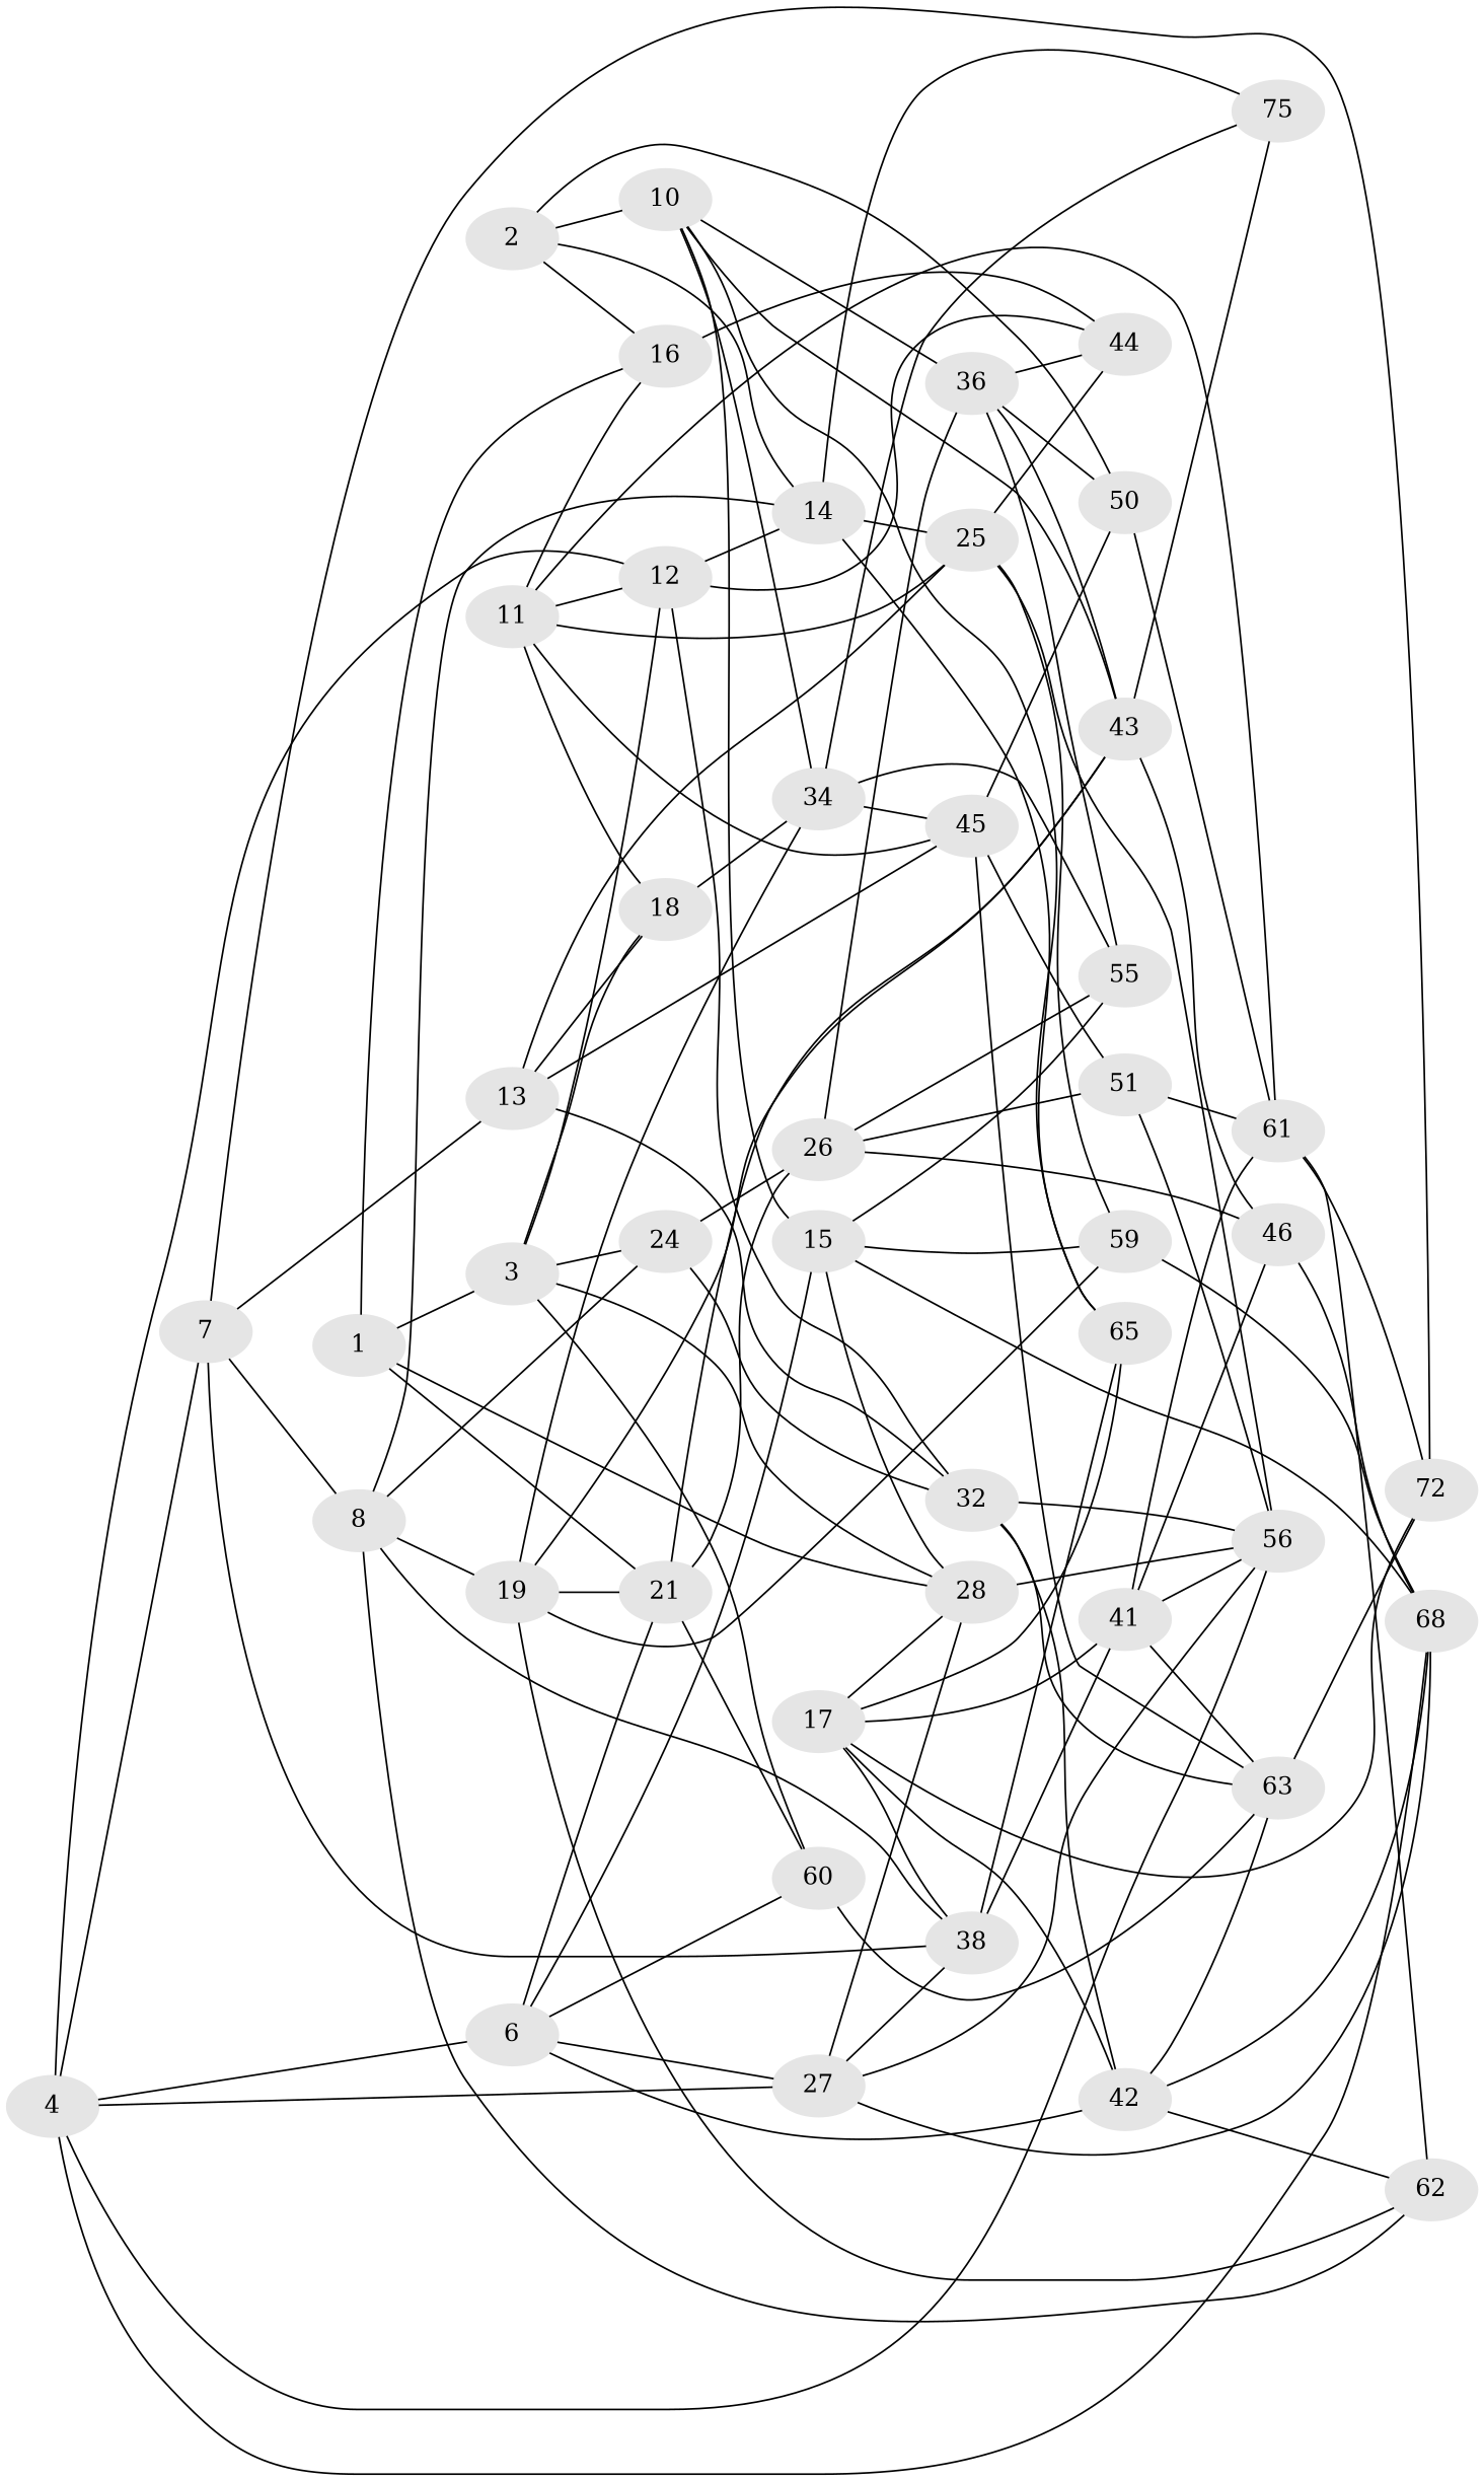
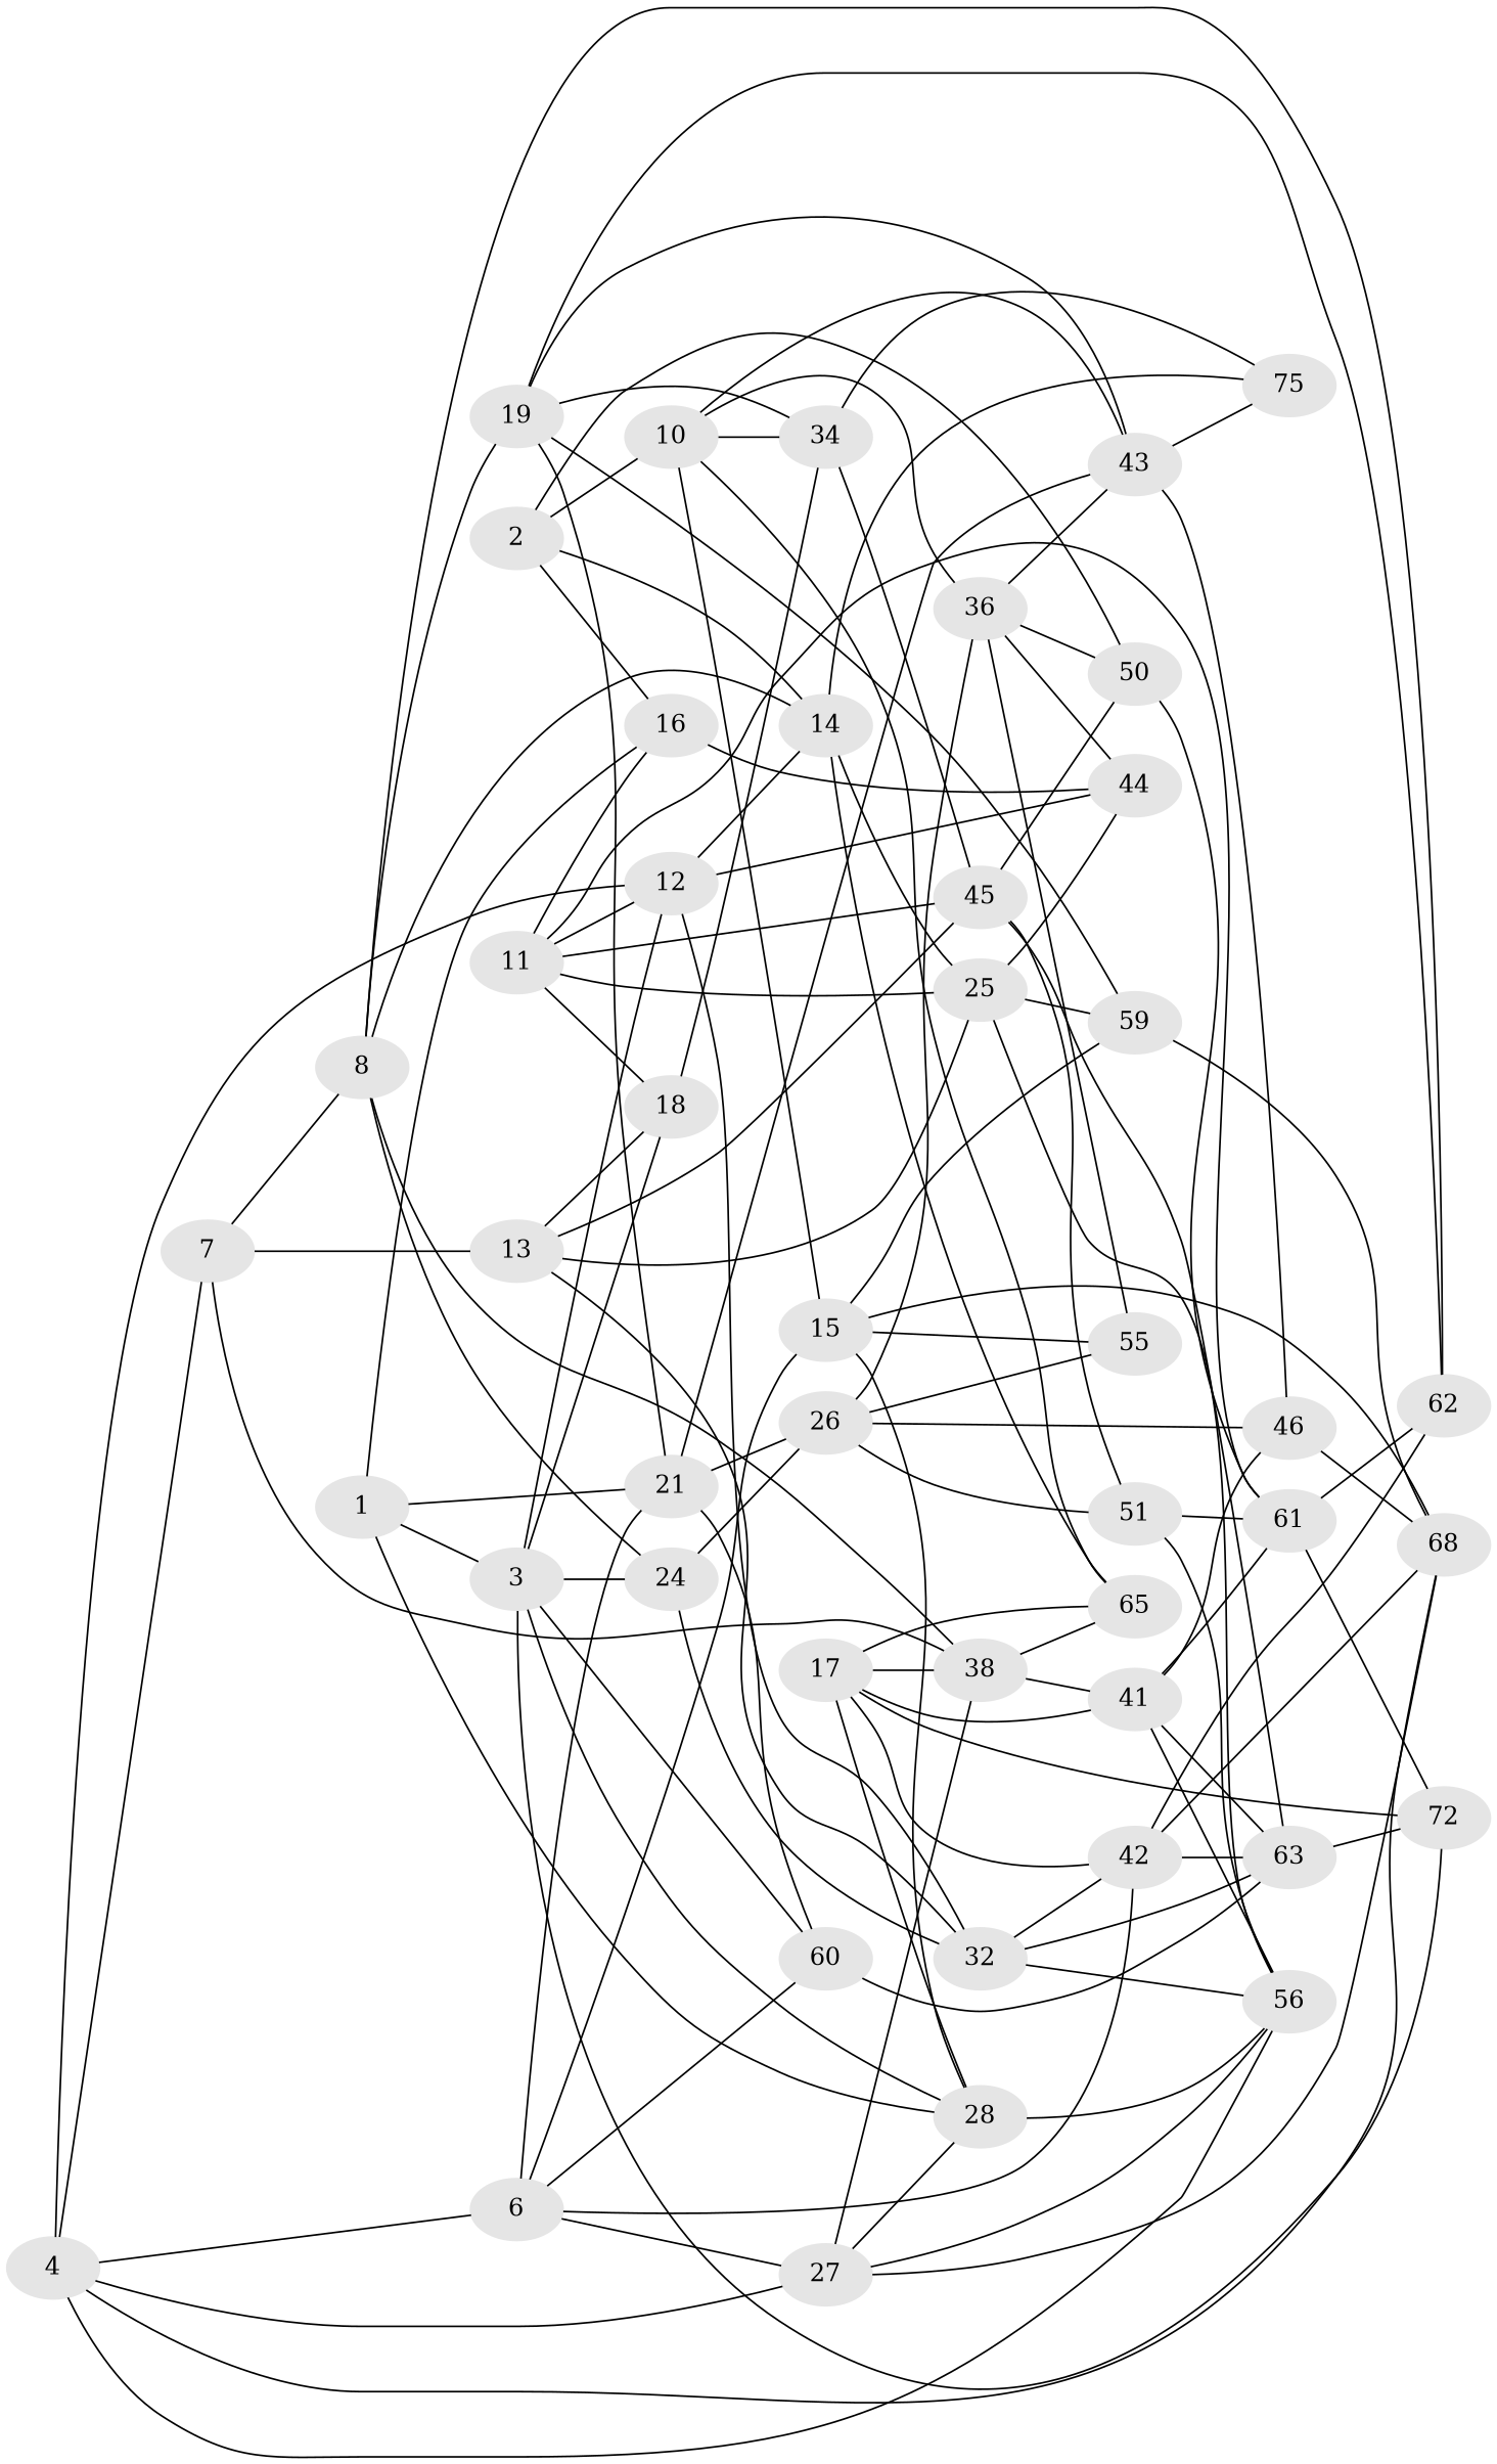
  graph {
    rankdir=LR
    node [color=gray90 style=filled]
    3 [super="+5"]
    28 [super="+66"]
    12 [super="+20"]
    18
    24
    60
    1
    16
    21 [super="+39"]
    44
    43 [super="+54"]
    26 [super="+30"]
    56 [super="+73"]
    10 [super="+37"]
    15 [super="+29"]
    34 [super="+51"]
    36 [super="+64"]
    65
    2
    14 [super="+57"]
    50
    25 [super="+47"]
    75
    61 [super="+76"]
    32 [super="+40"]
    63 [super="+67"]
    4 [super="+70"]
    6 [super="+22"]
    7 [super="+31"]
    27 [super="+35"]
    68 [super="+69"]
    42 [super="+71"]
    8 [super="+9"]
    13 [super="+58"]
    38 [super="+74"]
    72
    55
    59
    62
    19 [super="+33"]
    45 [super="+49"]
    41 [super="+52"]
    46
    11 [super="+23"]
    n45 [label=51]
    17 [super="+48"]
    3 -- 28
    3 -- 12
    3 -- 18
    3 -- 24
    3 -- 60
    28 -- 56
    12 -- 44
    12 -- 14
    12 -- 32
    18 -- 34
    24 -- 26
    24 -- 32
    60 -- 63
    1 -- 3
    1 -- 28
    1 -- 16
    1 -- 21
    16 -- 44
    21 -- 60
    21 -- 43
    21 -- 26
    43 -- 75
    43 -- 46
    26 -- 36
    26 -- 55
    26 -- 46
    26 -- n45
    10 -- 43
    10 -- 15
    10 -- 34
    10 -- 36
    10 -- 65
    15 -- 28
    15 -- 68
    15 -- 55
    15 -- 59
    34 -- 75
-   34 -- 55
    34 -- 45
    36 -- 44
    36 -- 43
    36 -- 50
    36 -- 55
    2 -- 16
    2 -- 10
    2 -- 14
    2 -- 50
    14 -- 65
    14 -- 25
    14 -- 75
    50 -- 61
    25 -- 44
    25 -- 56
    25 -- 59
    61 -- 72
    61 -- 62
    32 -- 56
    32 -- 63
    32 -- 42
    63 -- 72
    4 -- 12
    4 -- 56
    4 -- 6
    4 -- 7
    4 -- 27
    4 -- 68
    6 -- 60
    6 -- 21
    6 -- 15
    6 -- 27
    6 -- 42
    7 -- 8
    7 -- 13 [weight=2]
    7 -- 38
-   7 -- 72
+   3 -- 72
    27 -- 28
    27 -- 56
    27 -- 68
    27 -- 38
    42 -- 63
    42 -- 68
    42 -- 62
    8 -- 24
    8 -- 14
    8 -- 38
    8 -- 62
    8 -- 19
    13 -- 18
    13 -- 25
    13 -- 32
    13 -- 45
    38 -- 65
    38 -- 41
    59 -- 68
    19 -- 21
    19 -- 43
    19 -- 34
    19 -- 59
    19 -- 62
    45 -- 50
    45 -- 63
    45 -- n45
    41 -- 56
    41 -- 61
    41 -- 63
    41 -- 46
    46 -- 68
    11 -- 12
    11 -- 18
    11 -- 16
    11 -- 25
    11 -- 61
    11 -- 45
    n45 -- 56
    n45 -- 61
    17 -- 28
    17 -- 65
    17 -- 42
    17 -- 38
    17 -- 72
    17 -- 41
  }
